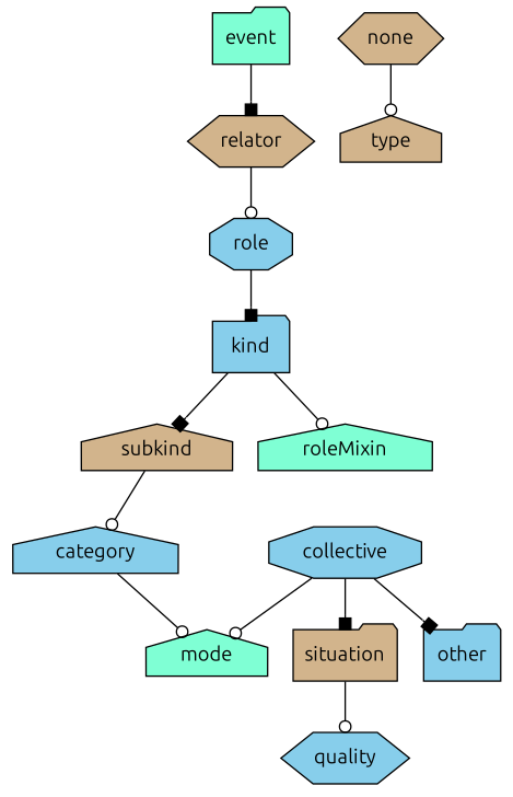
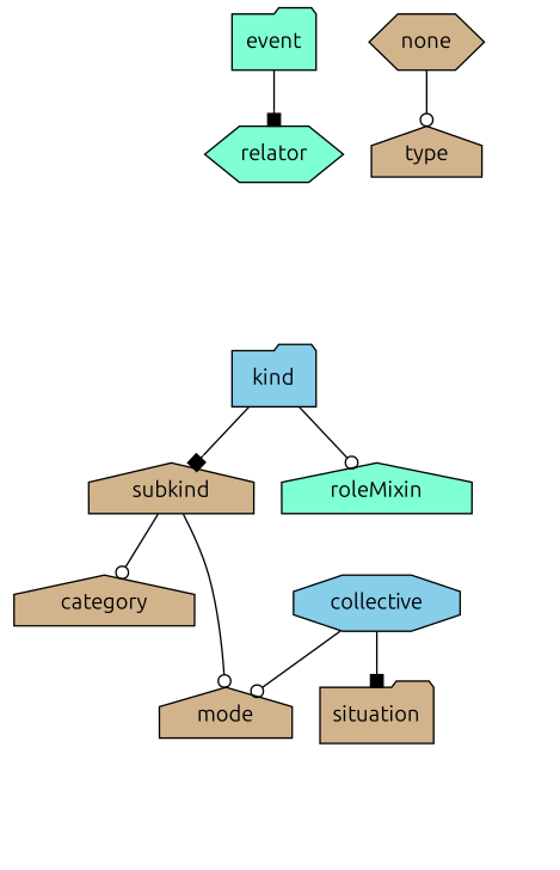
  strict digraph {
    fontname=Ubuntu
    node [fillcolor=skyblue fontname=Ubuntu shape=house style=filled]
    edge [arrowhead=odot fontname=Ubuntu]
    event [fillcolor=aquamarine shape=folder]
-   relator [fillcolor=tan shape=hexagon]
+   relator [fillcolor=aquamarine shape=hexagon]
    none [fillcolor=tan shape=hexagon]
    type [fillcolor=tan]
-   role [shape=octagon]
    kind [shape=folder]
    subkind [fillcolor=tan]
    roleMixin [fillcolor=aquamarine]
-   category
-   mode [fillcolor=aquamarine]
+   category [fillcolor=tan]
+   mode [fillcolor=tan]
    collective [shape=octagon]
    situation [fillcolor=tan shape=folder]
-   other [shape=folder]
-   quality [shape=hexagon]
    event -> relator [arrowhead=box]
-   relator -> role
    none -> type
-   role -> kind [arrowhead=box]
    kind -> subkind [arrowhead=box]
    kind -> roleMixin
    subkind -> category
-   category -> mode
+   subkind -> mode
    collective -> mode
    collective -> situation [arrowhead=box]
-   collective -> other [arrowhead=box]
-   situation -> quality
  }
